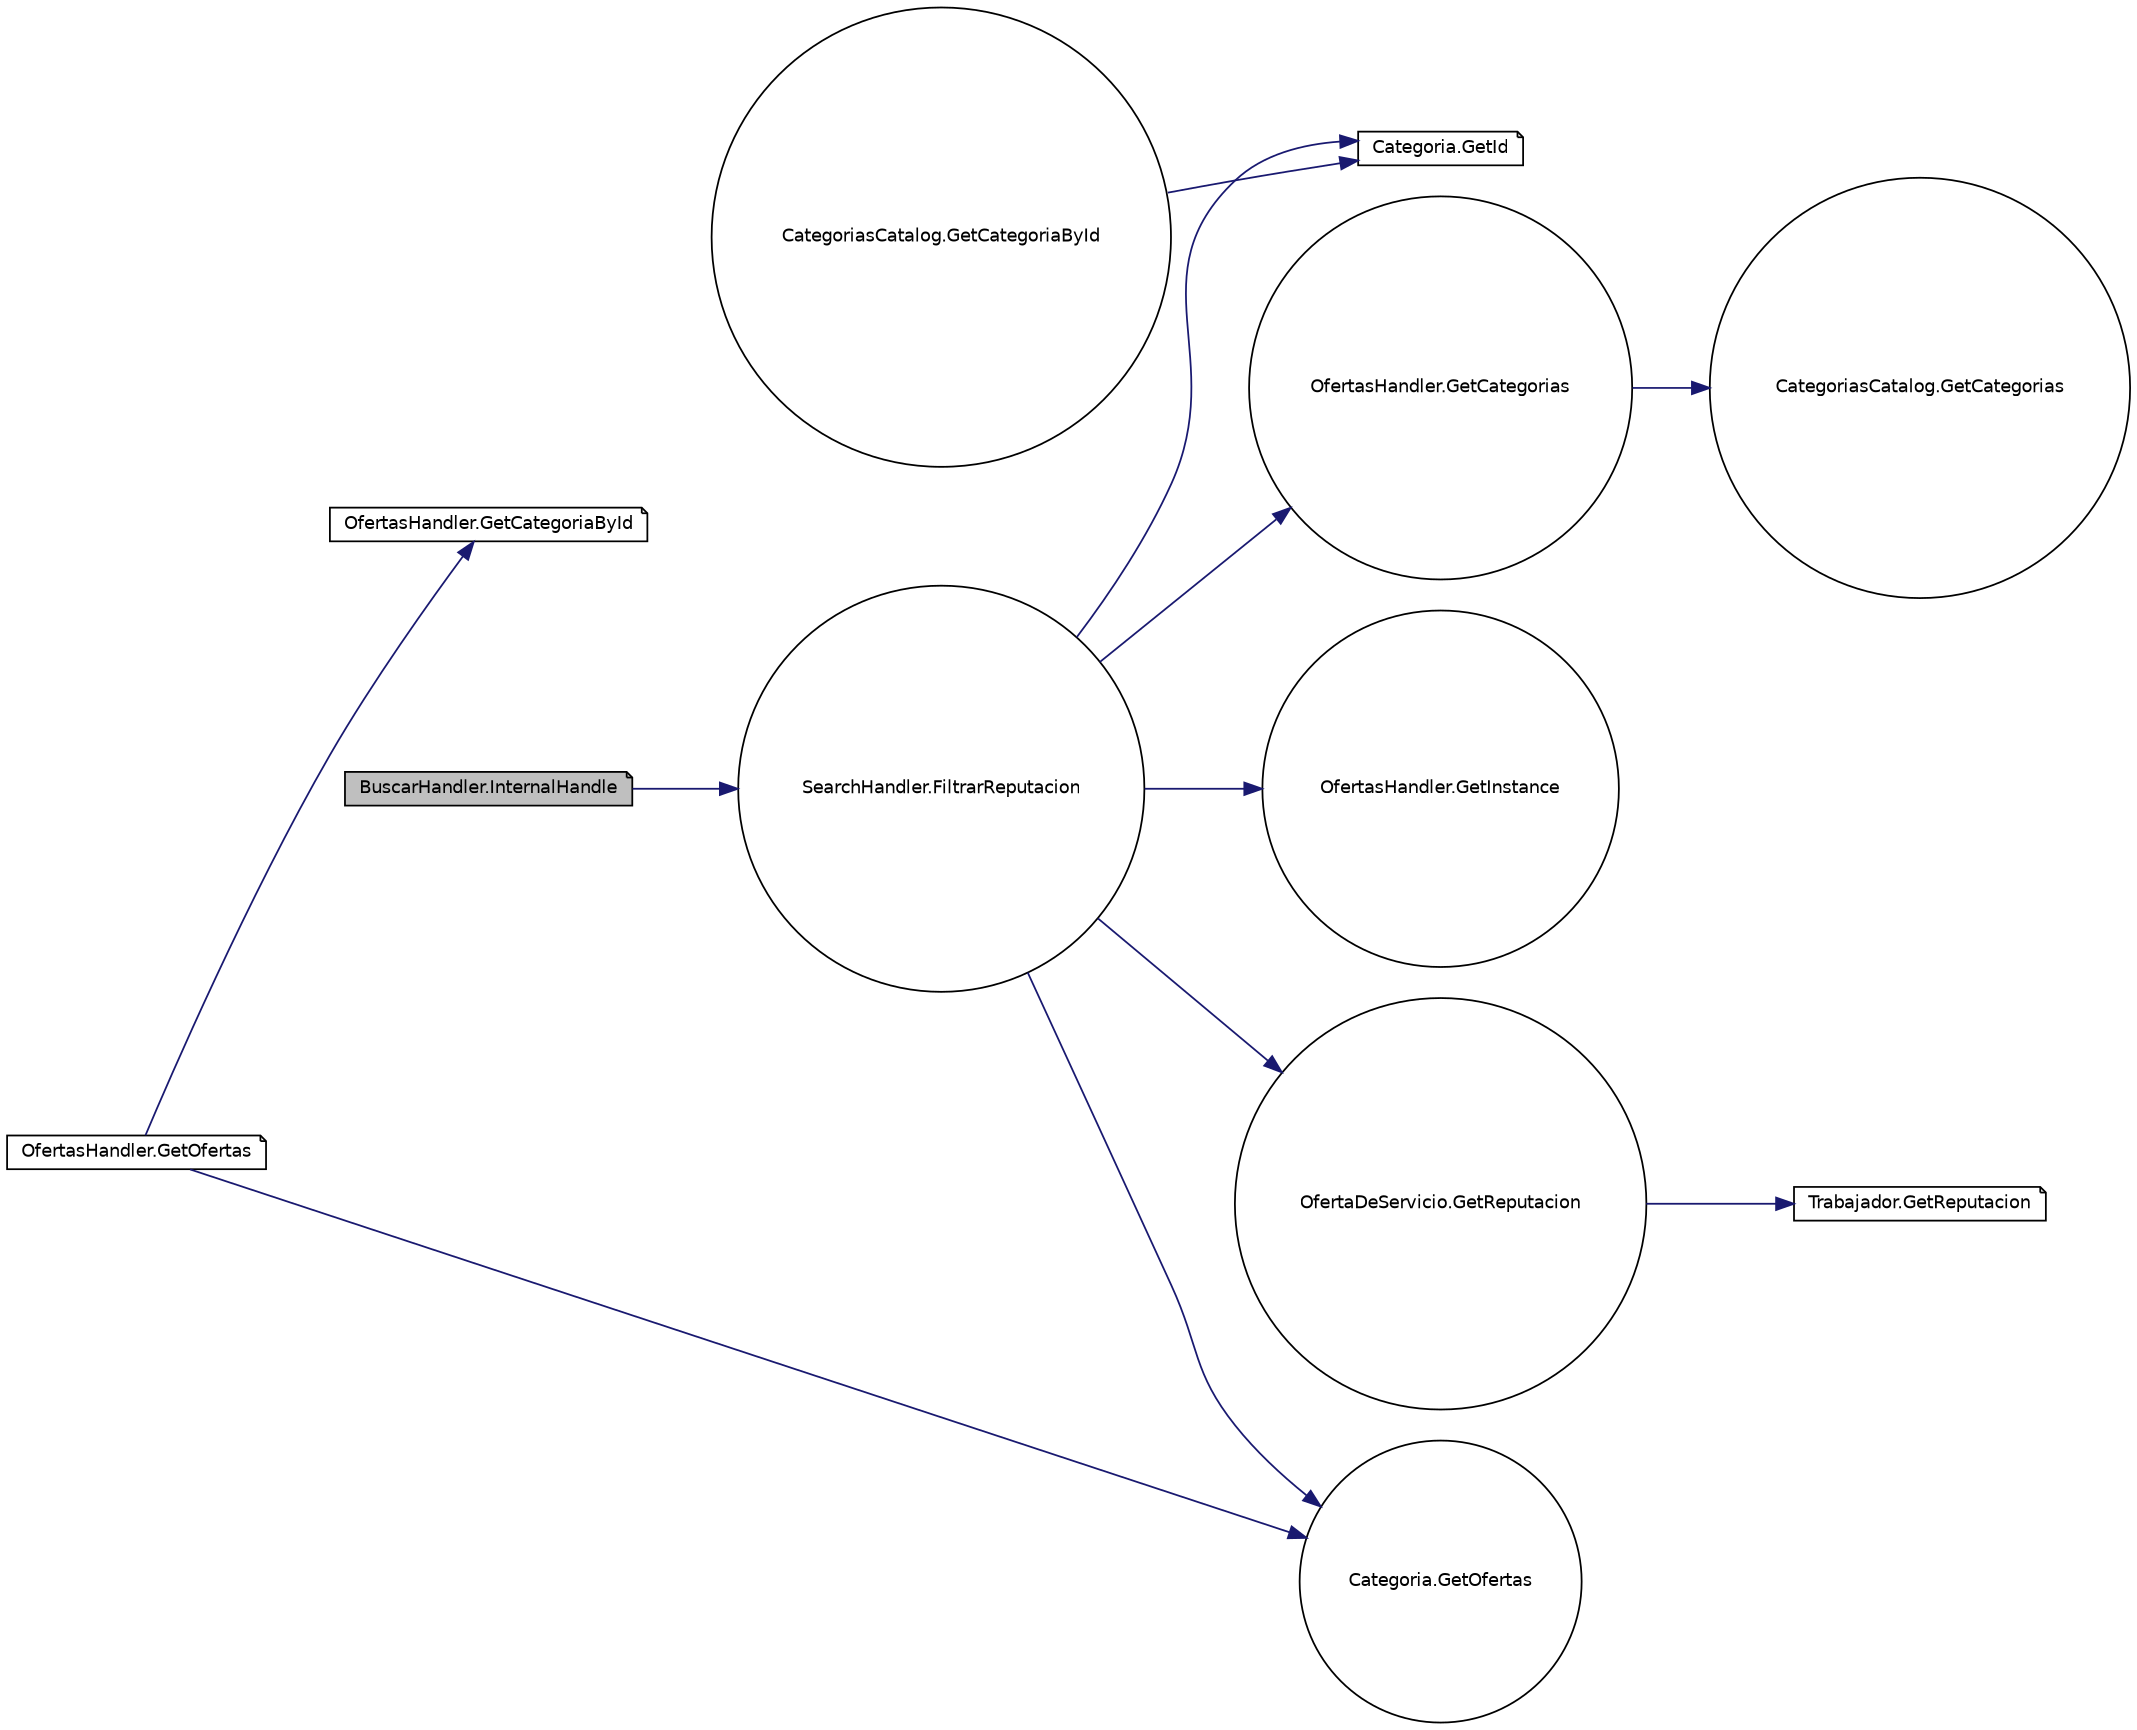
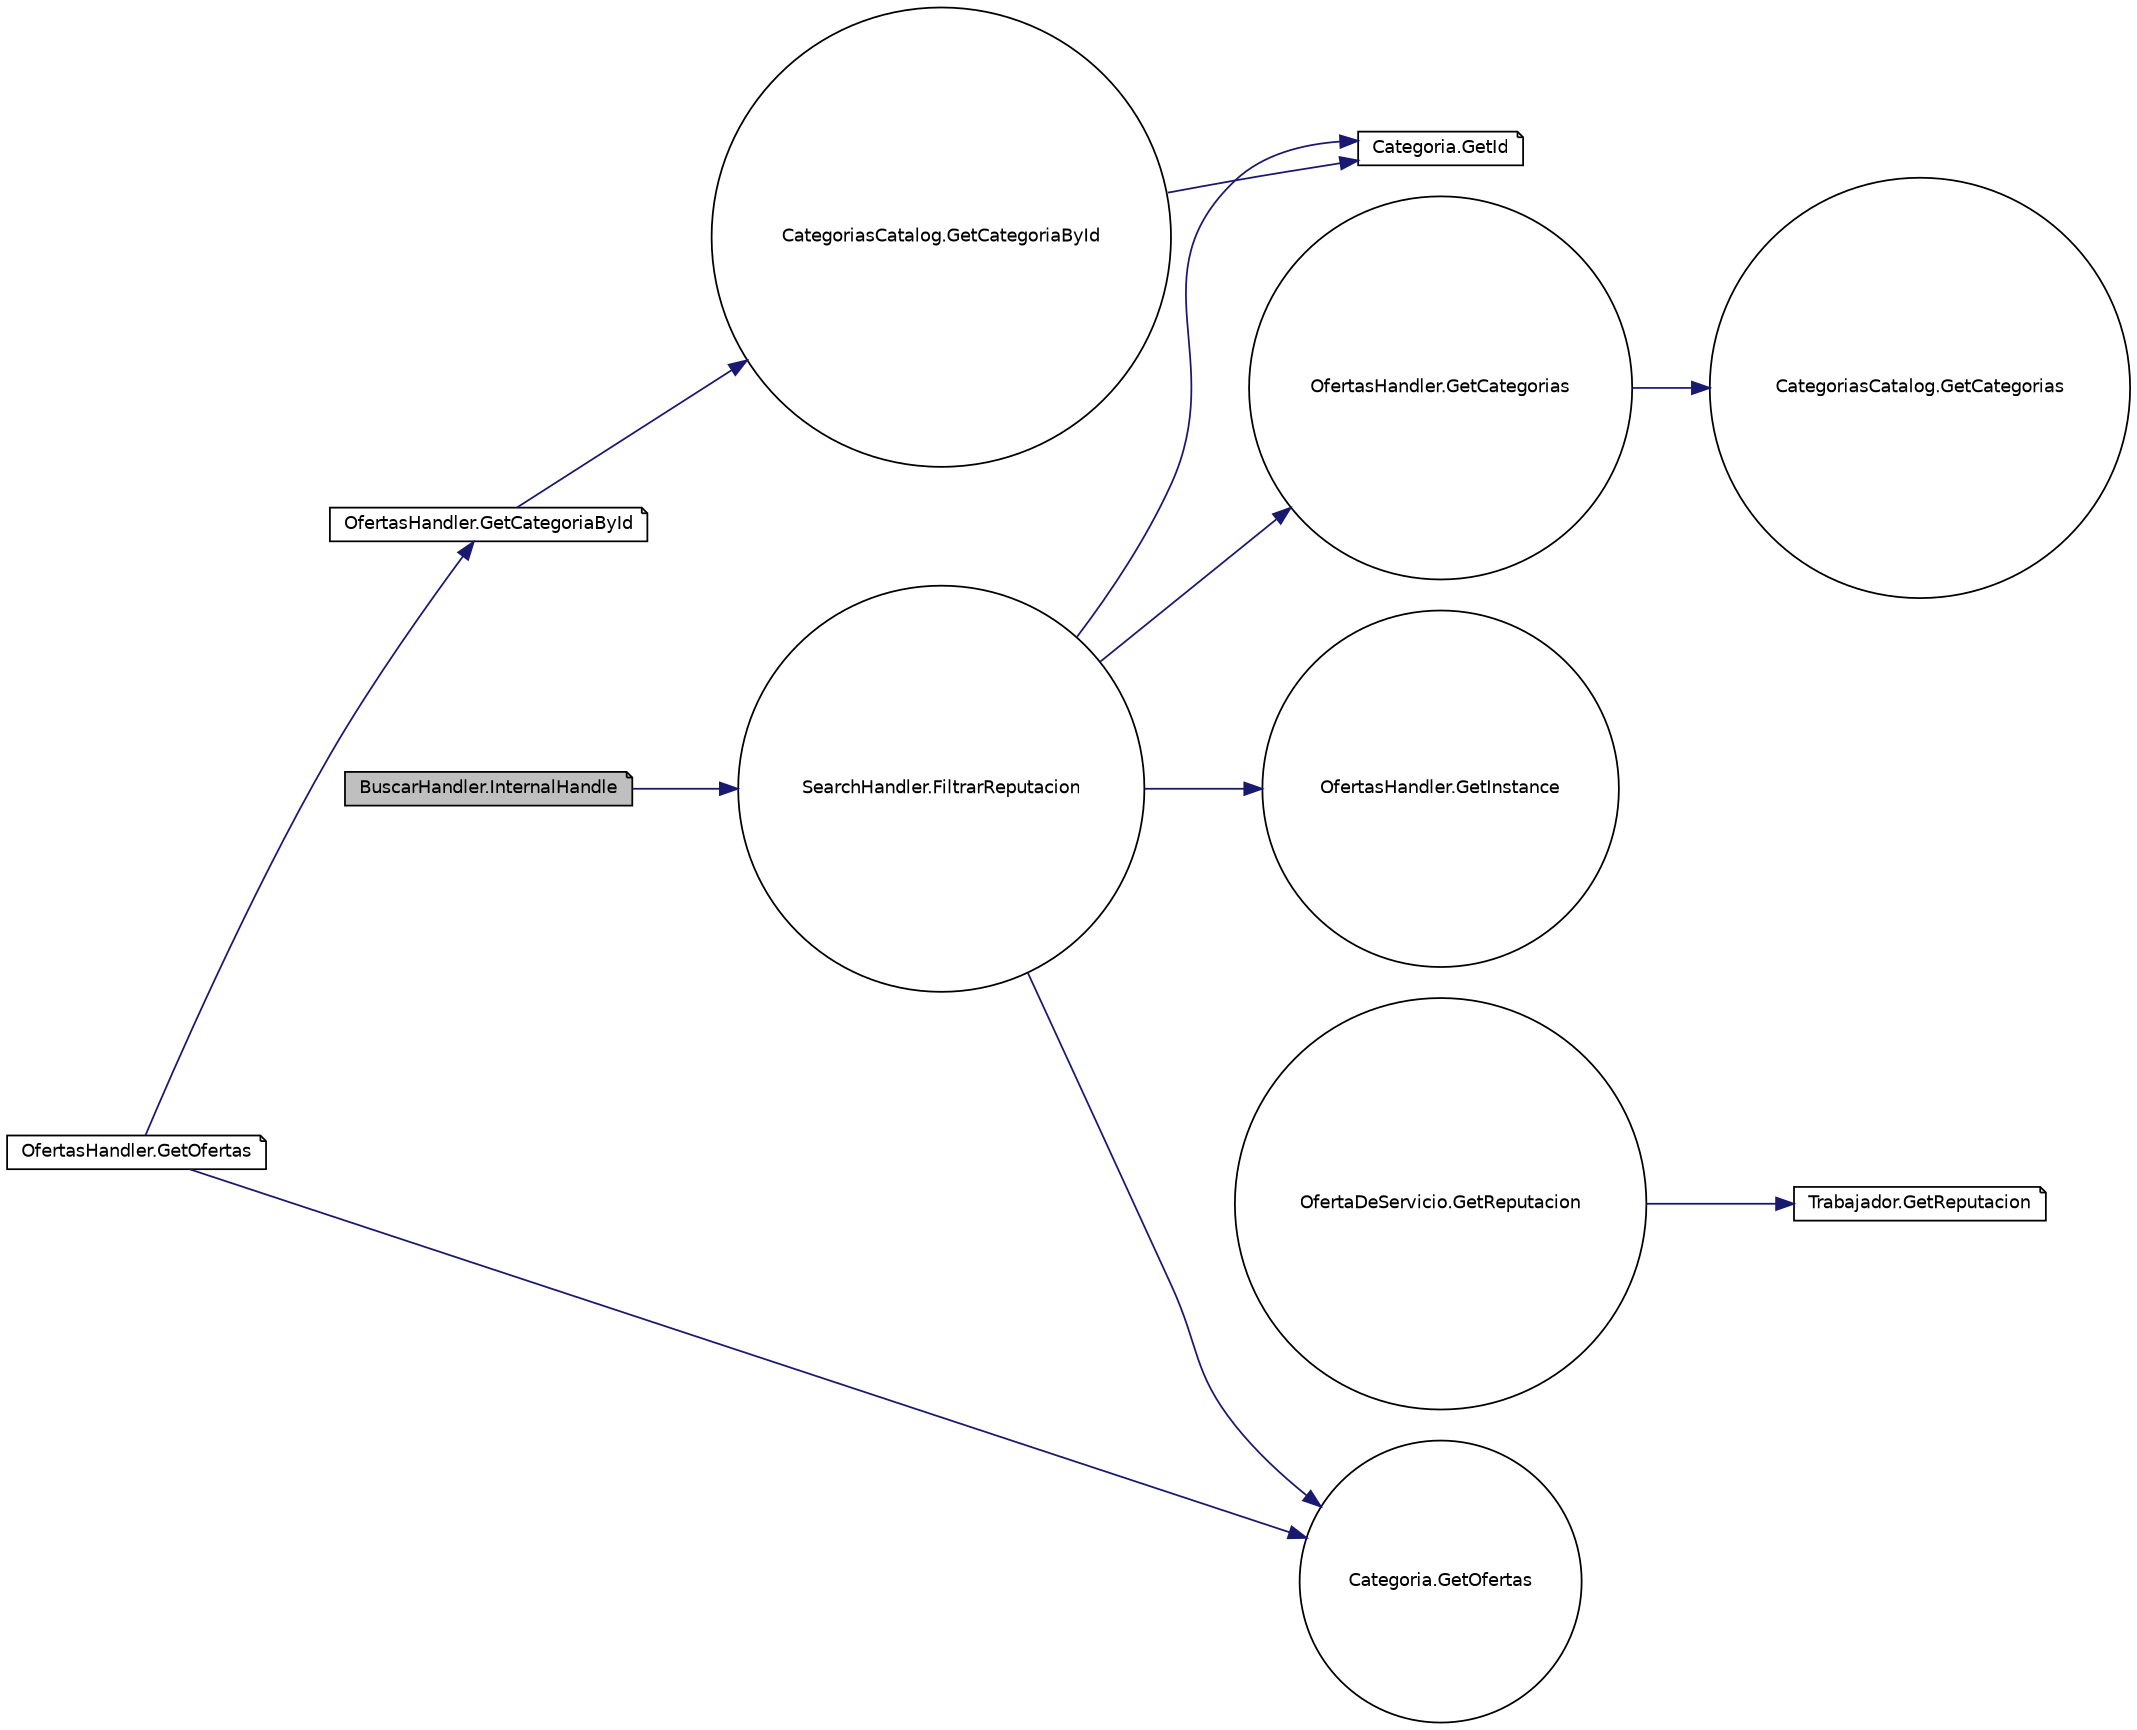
  digraph {
    rankdir=LR
    node [color=black fillcolor=white fontname=Helvetica fontsize=10 shape=circle style=filled]
    edge [color=midnightblue fontname=Helvetica fontsize=10 labelfontname=Helvetica labelfontsize=10 style=solid]
    n1 [fillcolor=grey75 fontcolor=black height=0.2 label="BuscarHandler.InternalHandle" shape=note width=0.4]
    n2 [height=0.2 label="SearchHandler.FiltrarReputacion" width=0.4]
    n3 [height=0.2 label="OfertasHandler.GetCategorias" width=0.4]
    n4 [height=0.2 label="Categoria.GetId" shape=note width=0.4]
    n5 [height=0.2 label="OfertasHandler.GetInstance" width=0.4]
    n6 [height=0.2 label="OfertaDeServicio.GetReputacion" width=0.4]
    n7 [height=0.2 label="Categoria.GetOfertas" width=0.4]
    n8 [height=0.2 label="CategoriasCatalog.GetCategorias" width=0.4]
    n9 [height=0.2 label="OfertasHandler.GetOfertas" shape=note width=0.4]
    n10 [height=0.2 label="OfertasHandler.GetCategoriaById" shape=note width=0.4]
    n11 [height=0.2 label="Trabajador.GetReputacion" shape=note width=0.4]
    n12 [height=0.2 label="CategoriasCatalog.GetCategoriaById" width=0.4]
    n1 -> n2
    n2 -> n3
    n2 -> n4
    n2 -> n5
-   n2 -> n6
    n2 -> n7
    n3 -> n8
    n6 -> n11
    n9 -> n7
    n9 -> n10
+   n10 -> n12
    n12 -> n4
  }
